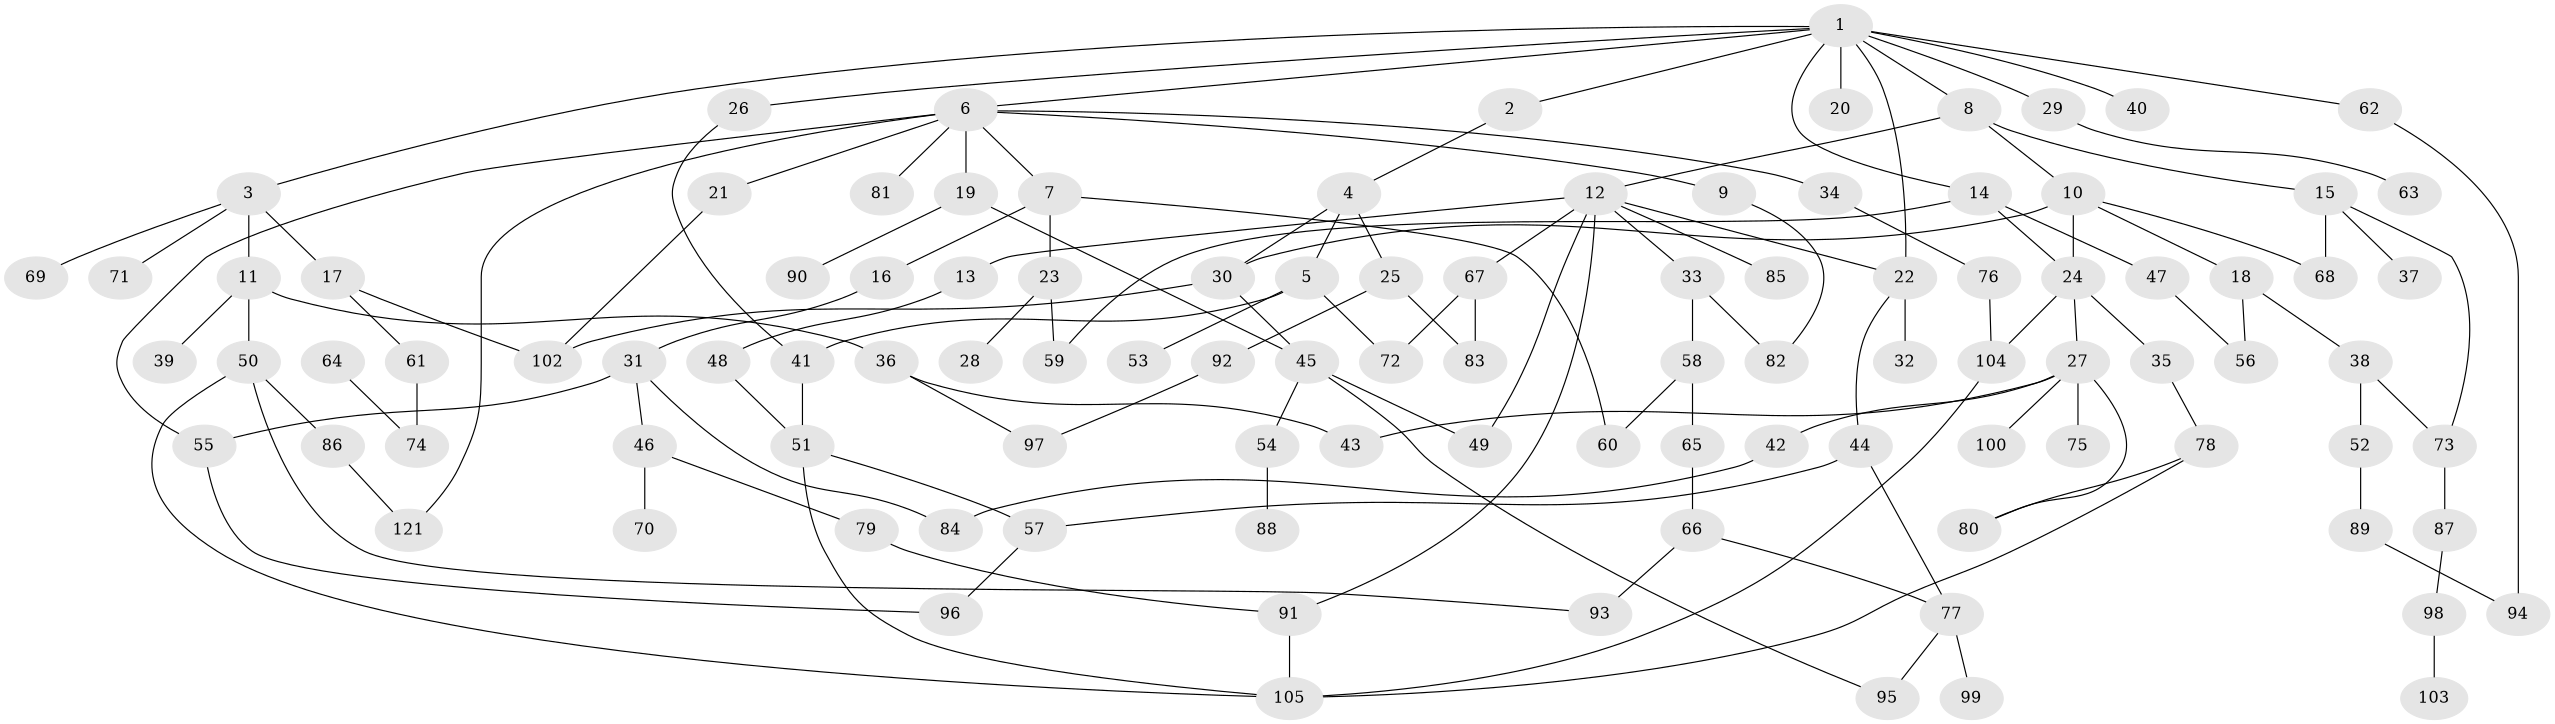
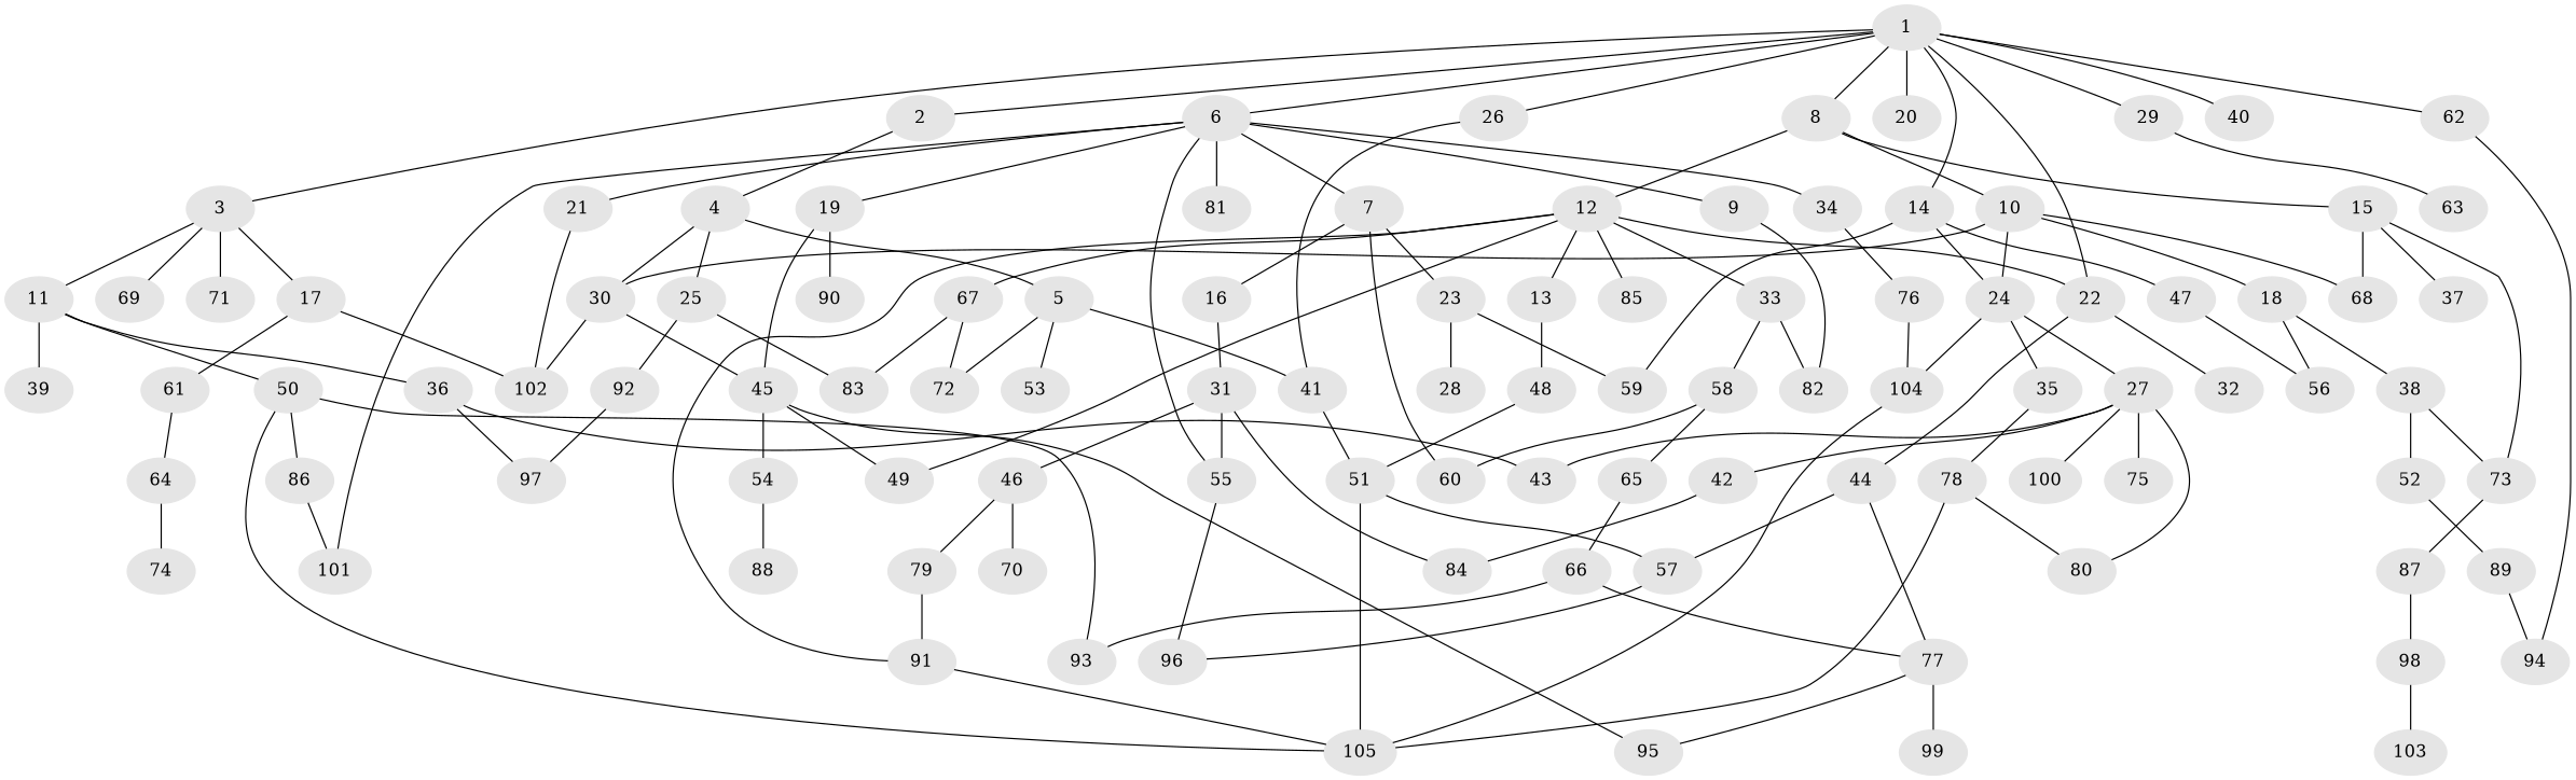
  graph {
    node [color=gray90 style=filled]
    1
    2
    3
    6
    8
    14
    20
    22
    26
    29
    40
    62
    4
    11
    17
    69
    71
    7
    9
    19
    21
    34
    55
    81
-   101 [label=121]
+   101
    10
    12
    15
    24
    47
    59
    32
    44
    41
    63
    94
    5
    25
    30
    36
    39
    50
    61
    102
    53
    72
    83
    92
    45
    51
    16
    23
    60
    82
    90
    76
    96
    31
    28
    18
    68
    13
    33
    49
    67
    85
    91
    37
    73
    38
    56
    27
    35
    104
    43
    97
    86
    93
    105
    48
    58
    87
    46
    84
    64
    52
    54
    95
    57
    77
    42
    75
    80
    100
    78
    70
    79
    65
    89
    99
    88
    66
    74
    98
    103
    1 -- 2
    1 -- 3
    1 -- 6
    1 -- 8
    1 -- 14
    1 -- 20
    1 -- 22
    1 -- 26
    1 -- 29
    1 -- 40
    1 -- 62
    2 -- 4
    3 -- 11
    3 -- 17
    3 -- 69
    3 -- 71
    6 -- 7
    6 -- 9
    6 -- 19
    6 -- 21
    6 -- 34
    6 -- 55
    6 -- 81
    6 -- 101
    8 -- 10
    8 -- 12
    8 -- 15
    14 -- 24
    14 -- 47
    14 -- 59
    22 -- 32
    22 -- 44
    26 -- 41
    29 -- 63
    62 -- 94
    4 -- 5
    4 -- 25
    4 -- 30
    11 -- 36
    11 -- 39
    11 -- 50
    17 -- 61
    17 -- 102
    7 -- 16
    7 -- 23
    7 -- 60
    9 -- 82
    19 -- 45
    19 -- 90
    21 -- 102
    34 -- 76
    55 -- 96
    10 -- 24
    10 -- 30
    10 -- 18
    10 -- 68
    12 -- 22
    12 -- 13
    12 -- 33
    12 -- 49
    12 -- 67
    12 -- 85
    12 -- 91
    15 -- 68
    15 -- 37
    15 -- 73
    24 -- 27
    24 -- 35
    24 -- 104
    47 -- 56
    44 -- 57
    44 -- 77
    41 -- 51
    5 -- 41
    5 -- 53
    5 -- 72
    25 -- 83
    25 -- 92
    30 -- 102
    30 -- 45
    36 -- 43
    36 -- 97
    50 -- 86
    50 -- 93
    50 -- 105
-   61 -- 74
+   61 -- 64
    92 -- 97
    45 -- 49
    45 -- 54
    45 -- 95
    51 -- 105
    51 -- 57
    16 -- 31
    23 -- 59
    23 -- 28
    76 -- 104
    31 -- 55
    31 -- 46
    31 -- 84
    18 -- 38
    18 -- 56
    13 -- 48
    33 -- 82
    33 -- 58
    67 -- 72
    67 -- 83
    91 -- 105
    73 -- 87
    38 -- 73
    38 -- 52
    27 -- 43
    27 -- 42
    27 -- 75
    27 -- 80
    27 -- 100
    35 -- 78
    104 -- 105
    86 -- 101
    48 -- 51
    58 -- 60
    58 -- 65
    87 -- 98
    46 -- 70
    46 -- 79
    64 -- 74
    52 -- 89
    54 -- 88
    57 -- 96
    77 -- 95
    77 -- 99
    42 -- 84
    78 -- 105
    78 -- 80
    79 -- 91
    65 -- 66
    89 -- 94
    66 -- 93
    66 -- 77
    98 -- 103
  }
